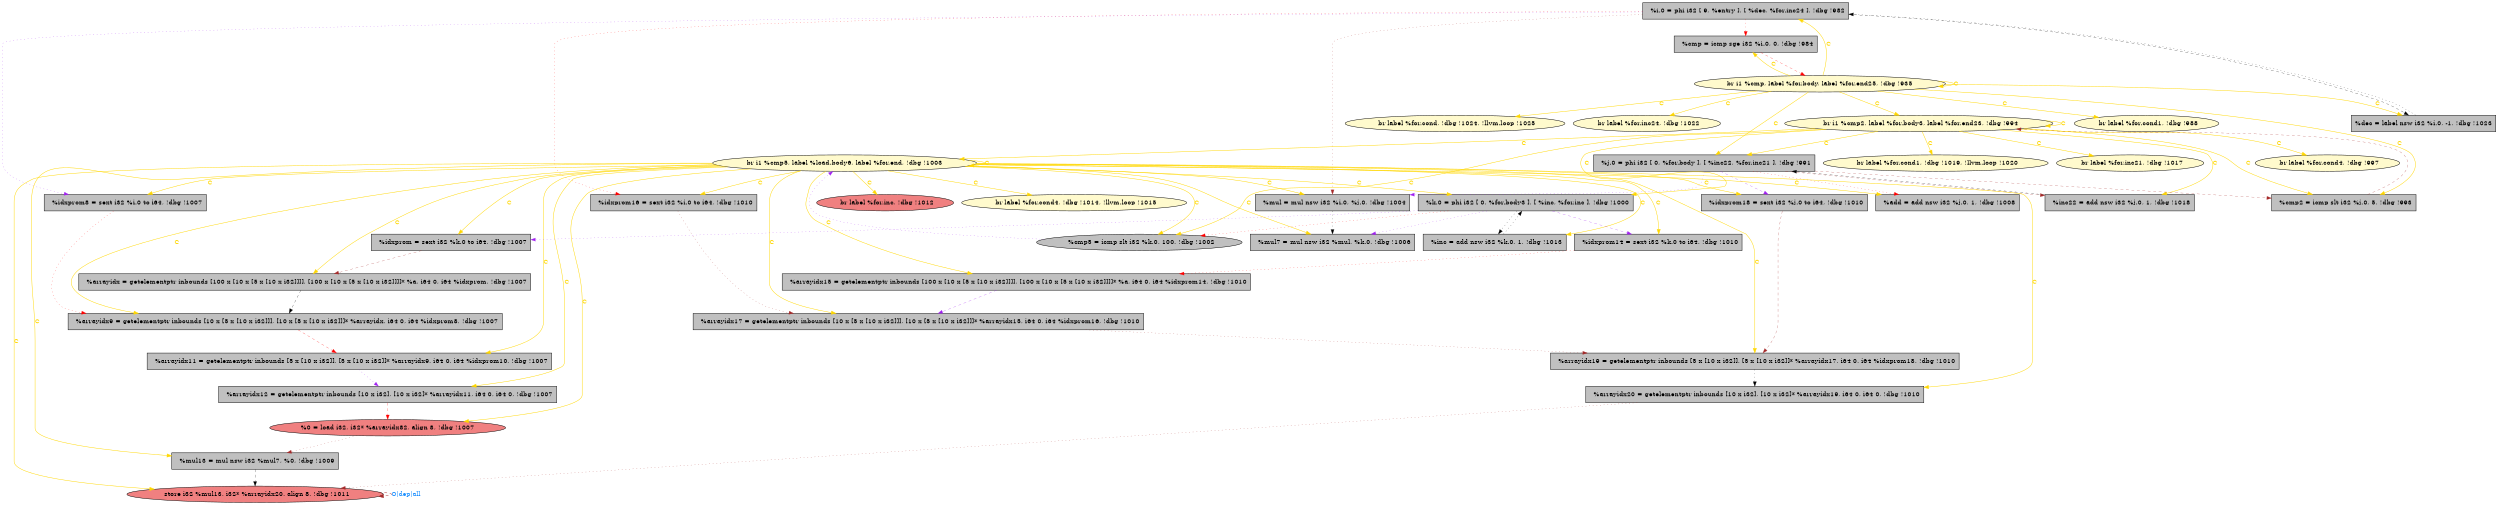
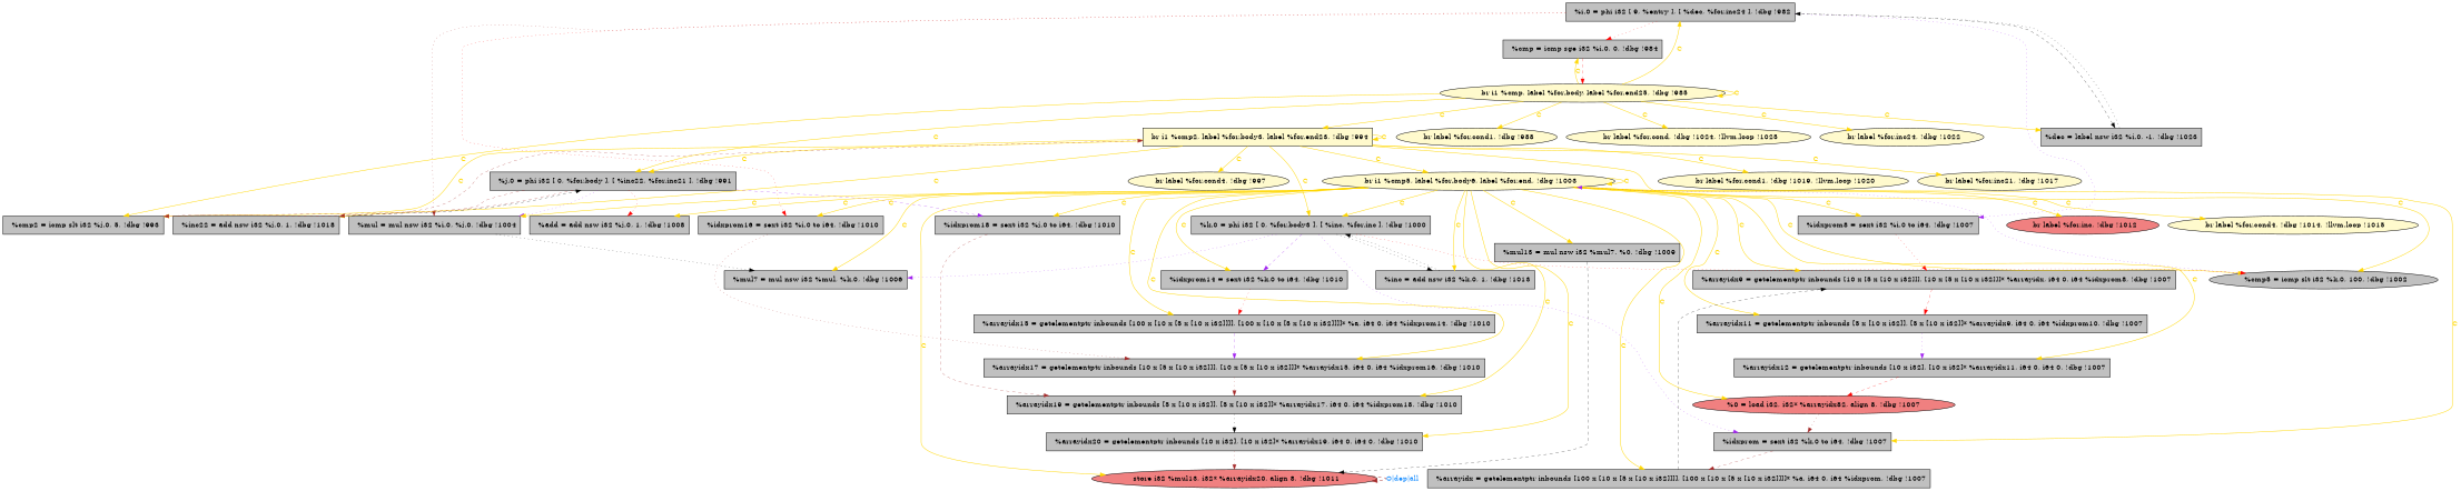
  digraph {
    node [fillcolor=grey shape=rectangle style=filled]
    edge [color=gold fontcolor=gold penwidth=1.0 style=solid]
    n1 [label="  %arrayidx15 = getelementptr inbounds [100 x [10 x [5 x [10 x i32]]]], [100 x [10 x [5 x [10 x i32]]]]* %a, i64 0, i64 %idxprom14, !dbg !1010"]
    n2 [label="  %arrayidx17 = getelementptr inbounds [10 x [5 x [10 x i32]]], [10 x [5 x [10 x i32]]]* %arrayidx15, i64 0, i64 %idxprom16, !dbg !1010"]
    n3 [label="  %arrayidx19 = getelementptr inbounds [5 x [10 x i32]], [5 x [10 x i32]]* %arrayidx17, i64 0, i64 %idxprom18, !dbg !1010"]
    n4 [label="  %mul13 = mul nsw i32 %mul7, %0, !dbg !1009"]
    n5 [fillcolor=lightcoral label="  store i32 %mul13, i32* %arrayidx20, align 8, !dbg !1011" shape=ellipse]
    n6 [label="  %i.0 = phi i32 [ 9, %entry ], [ %dec, %for.inc24 ], !dbg !982"]
    n7 [label="  %cmp = icmp sge i32 %i.0, 0, !dbg !984"]
    n8 [label="  %idxprom16 = sext i32 %i.0 to i64, !dbg !1010"]
    n9 [label="  %idxprom8 = sext i32 %i.0 to i64, !dbg !1007"]
    n10 [label="%dec = label nsw i32 %i.0, -1, !dbg !1023"]
    n11 [label="  %mul = mul nsw i32 %i.0, %j.0, !dbg !1004"]
-   n12 [fillcolor=lemonchiffon label="br i1 %cmp, label %for.body, label %for.end25, !dbg !935" shape=ellipse]
+   n12 [fillcolor=lemonchiffon label="  br i1 %cmp, label %for.body, label %for.end25, !dbg !985" shape=ellipse]
    n13 [label="  %arrayidx9 = getelementptr inbounds [10 x [5 x [10 x i32]]], [10 x [5 x [10 x i32]]]* %arrayidx, i64 0, i64 %idxprom8, !dbg !1007"]
    n14 [label="  %mul7 = mul nsw i32 %mul, %k.0, !dbg !1006"]
    n15 [label="  %arrayidx11 = getelementptr inbounds [5 x [10 x i32]], [5 x [10 x i32]]* %arrayidx9, i64 0, i64 %idxprom10, !dbg !1007"]
    n16 [label="  %arrayidx12 = getelementptr inbounds [10 x i32], [10 x i32]* %arrayidx11, i64 0, i64 0, !dbg !1007"]
-   n17 [fillcolor=lemonchiffon label="  br i1 %cmp2, label %for.body3, label %for.end23, !dbg !994" shape=ellipse]
+   n17 [fillcolor=lemonchiffon label="  br i1 %cmp2, label %for.body3, label %for.end23, !dbg !994" shape=box]
    n18 [label="  %cmp2 = icmp slt i32 %j.0, 5, !dbg !993"]
    n19 [label="  %j.0 = phi i32 [ 0, %for.body ], [ %inc22, %for.inc21 ], !dbg !991"]
    n20 [fillcolor=lemonchiffon label="  br label %for.inc24, !dbg !1022" shape=ellipse]
    n21 [fillcolor=lemonchiffon label="  br label %for.cond1, !dbg !988" shape=ellipse]
    n22 [fillcolor=lemonchiffon label="  br label %for.cond, !dbg !1024, !llvm.loop !1025" shape=ellipse]
    n23 [fillcolor=lemonchiffon label="  br label %for.cond1, !dbg !1019, !llvm.loop !1020" shape=ellipse]
    n24 [fillcolor=lemonchiffon label="  br label %for.inc21, !dbg !1017" shape=ellipse]
    n25 [fillcolor=lemonchiffon label="  br label %for.cond4, !dbg !997" shape=ellipse]
-   n26 [fillcolor=lemonchiffon label="br i1 %cmp5, label %load.body6, label %for.end, !dbg !1003" shape=ellipse]
+   n26 [fillcolor=lemonchiffon label="  br i1 %cmp5, label %for.body6, label %for.end, !dbg !1003" shape=ellipse]
    n27 [label="  %cmp5 = icmp slt i32 %k.0, 100, !dbg !1002" shape=ellipse]
    n28 [label="  %k.0 = phi i32 [ 0, %for.body3 ], [ %inc, %for.inc ], !dbg !1000"]
    n29 [label="  %inc22 = add nsw i32 %j.0, 1, !dbg !1018"]
    n30 [label="  %inc = add nsw i32 %k.0, 1, !dbg !1013"]
    n31 [fillcolor=lightcoral label="%0 = load i32, i32* %arrayidx82, align 8, !dbg !1007" shape=ellipse]
    n32 [label="  %idxprom18 = sext i32 %j.0 to i64, !dbg !1010"]
    n33 [label="  %idxprom14 = sext i32 %k.0 to i64, !dbg !1010"]
    n34 [label="  %arrayidx20 = getelementptr inbounds [10 x i32], [10 x i32]* %arrayidx19, i64 0, i64 0, !dbg !1010"]
    n35 [label="  %idxprom = sext i32 %k.0 to i64, !dbg !1007"]
    n36 [label="  %arrayidx = getelementptr inbounds [100 x [10 x [5 x [10 x i32]]]], [100 x [10 x [5 x [10 x i32]]]]* %a, i64 0, i64 %idxprom, !dbg !1007"]
    n37 [fillcolor=lightcoral label="  br label %for.inc, !dbg !1012" shape=ellipse]
    n38 [label="  %add = add nsw i32 %j.0, 1, !dbg !1008"]
    n39 [fillcolor=lemonchiffon label="  br label %for.cond4, !dbg !1014, !llvm.loop !1015" shape=ellipse]
    n1 -> n2 [color=purple fontcolor=black penwidth=0.5 style=dashed]
    n2 -> n3 [color=brown fontcolor=black penwidth=0.5 style=dotted]
    n3 -> n34 [color=black fontcolor=black penwidth=0.5 style=dotted]
    n4 -> n5 [color=black fontcolor=black penwidth=0.5 style=dashed]
    n5 -> n5 [color=brown fontcolor=dodgerblue label="O|dep|all" style=dashed]
    n6 -> n7 [color=red fontcolor=black penwidth=0.5 style=dotted]
    n6 -> n8 [color=red fontcolor=black penwidth=0.5 style=dotted]
    n6 -> n9 [color=purple fontcolor=black penwidth=0.5 style=dotted]
    n6 -> n10 [color=black fontcolor=black penwidth=0.5 style=dashed]
    n6 -> n11 [color=brown fontcolor=black penwidth=0.5 style=dotted]
    n7 -> n12 [color=red fontcolor=black penwidth=0.5 style=dashed]
    n8 -> n2 [color=brown fontcolor=black penwidth=0.5 style=dotted]
    n9 -> n13 [color=red fontcolor=black penwidth=0.5 style=dotted]
    n10 -> n6 [color=black fontcolor=black penwidth=0.5 style=dotted]
    n11 -> n14 [color=black fontcolor=black penwidth=0.5 style=dotted]
    n12 -> n6 [label=C]
    n12 -> n7 [label=C]
    n12 -> n10 [label=C]
    n12 -> n12 [label=C]
    n12 -> n17 [label=C]
    n12 -> n18 [label=C]
    n12 -> n19 [label=C]
    n12 -> n20 [label=C]
    n12 -> n21 [label=C]
    n12 -> n22 [label=C]
    n13 -> n15 [color=red fontcolor=black penwidth=0.5 style=dashed]
    n15 -> n16 [color=purple fontcolor=black penwidth=0.5 style=dotted]
    n16 -> n31 [color=red fontcolor=black penwidth=0.5 style=dashed]
    n17 -> n17 [label=C]
    n17 -> n18 [label=C]
    n17 -> n19 [label=C]
    n17 -> n23 [label=C]
    n17 -> n24 [label=C]
    n17 -> n25 [label=C]
    n17 -> n26 [label=C]
    n17 -> n27 [label=C]
    n17 -> n28 [label=C]
    n17 -> n29 [label=C]
    n18 -> n17 [color=brown fontcolor=black penwidth=0.5 style=dashed]
    n19 -> n11 [color=purple fontcolor=black penwidth=0.5 style=dotted]
    n19 -> n18 [color=brown fontcolor=black penwidth=0.5 style=dashed]
    n19 -> n29 [color=brown fontcolor=black penwidth=0.5 style=dashed]
    n19 -> n32 [color=purple fontcolor=black penwidth=0.5 style=dashed]
    n19 -> n38 [color=red fontcolor=black penwidth=0.5 style=dotted]
    n26 -> n1 [label=C]
    n26 -> n2 [label=C]
    n26 -> n3 [label=C]
    n26 -> n4 [label=C]
    n26 -> n5 [label=C]
    n26 -> n8 [label=C]
    n26 -> n9 [label=C]
    n26 -> n11 [label=C]
    n26 -> n13 [label=C]
    n26 -> n14 [label=C]
    n26 -> n15 [label=C]
    n26 -> n16 [label=C]
    n26 -> n26 [label=C]
    n26 -> n27 [label=C]
    n26 -> n28 [label=C]
    n26 -> n30 [label=C]
    n26 -> n31 [label=C]
    n26 -> n32 [label=C]
    n26 -> n33 [label=C]
    n26 -> n34 [label=C]
    n26 -> n35 [label=C]
    n26 -> n36 [label=C]
    n26 -> n37 [label=C]
    n26 -> n38 [label=C]
    n26 -> n39 [label=C]
    n27 -> n26 [color=purple fontcolor=black penwidth=0.5 style=dotted]
    n28 -> n14 [color=purple fontcolor=black penwidth=0.5 style=dotted]
    n28 -> n27 [color=red fontcolor=black penwidth=0.5 style=dotted]
    n28 -> n30 [color=black fontcolor=black penwidth=0.5 style=dotted]
    n28 -> n33 [color=purple fontcolor=black penwidth=0.5 style=dashed]
    n28 -> n35 [color=purple fontcolor=black penwidth=0.5 style=dotted]
    n29 -> n19 [color=black fontcolor=black penwidth=0.5 style=dashed]
    n30 -> n28 [color=black fontcolor=black penwidth=0.5 style=dotted]
-   n31 -> n4 [color=brown fontcolor=black penwidth=0.5 style=dotted]
+   n31 -> n35 [color=brown fontcolor=black penwidth=0.5 style=dotted]
    n32 -> n3 [color=brown fontcolor=black penwidth=0.5 style=dashed]
    n33 -> n1 [color=red fontcolor=black penwidth=0.5 style=dotted]
    n34 -> n5 [color=brown fontcolor=black penwidth=0.5 style=dotted]
    n35 -> n36 [color=brown fontcolor=black penwidth=0.5 style=dashed]
    n36 -> n13 [color=black fontcolor=black penwidth=0.5 style=dashed]
  }
